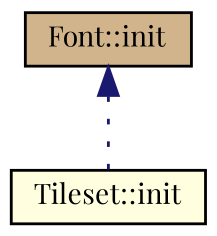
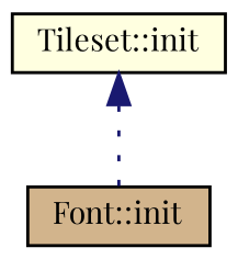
  digraph {
    rankdir=TB
    fontname="Playfair Display"
    node [color=black fontname="Playfair Display" fontsize=10 shape=record style=filled]
    n1 [fillcolor=lightyellow fontcolor=black height=0.2 label="Tileset::init" width=0.4]
    n2 [fillcolor=tan height=0.2 label="Font::init" width=0.4]
-   n2 -> n1 [color=midnightblue dir=back fontname="Playfair Display" fontsize=10 labelfontname=Helvetica labelfontsize=10 style=dotted]
+   n1 -> n2 [color=midnightblue dir=back fontname="Playfair Display" fontsize=10 labelfontname=Helvetica labelfontsize=10 style=dotted]
  }
